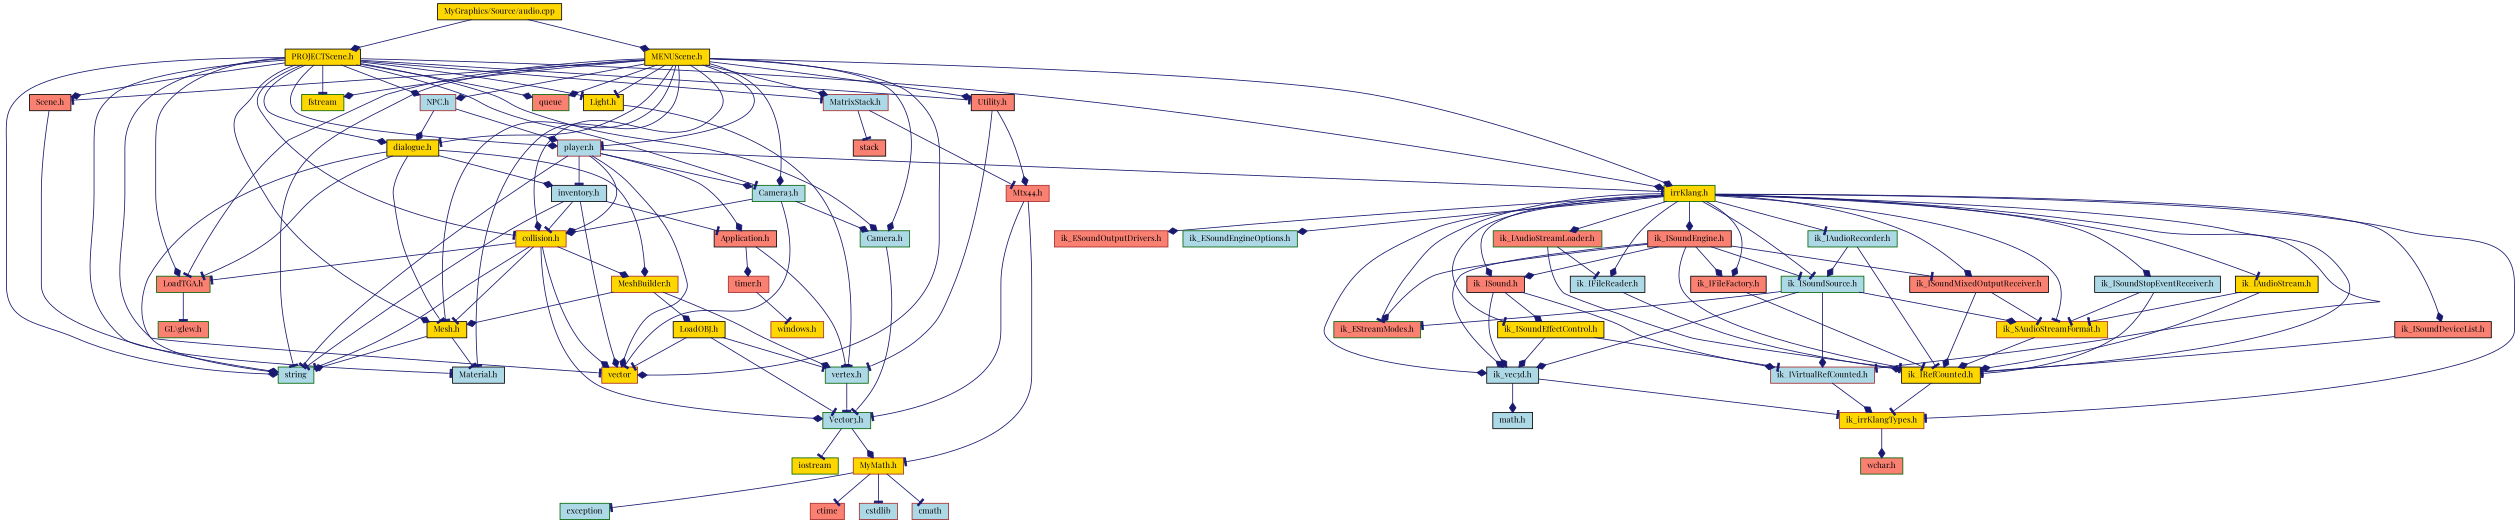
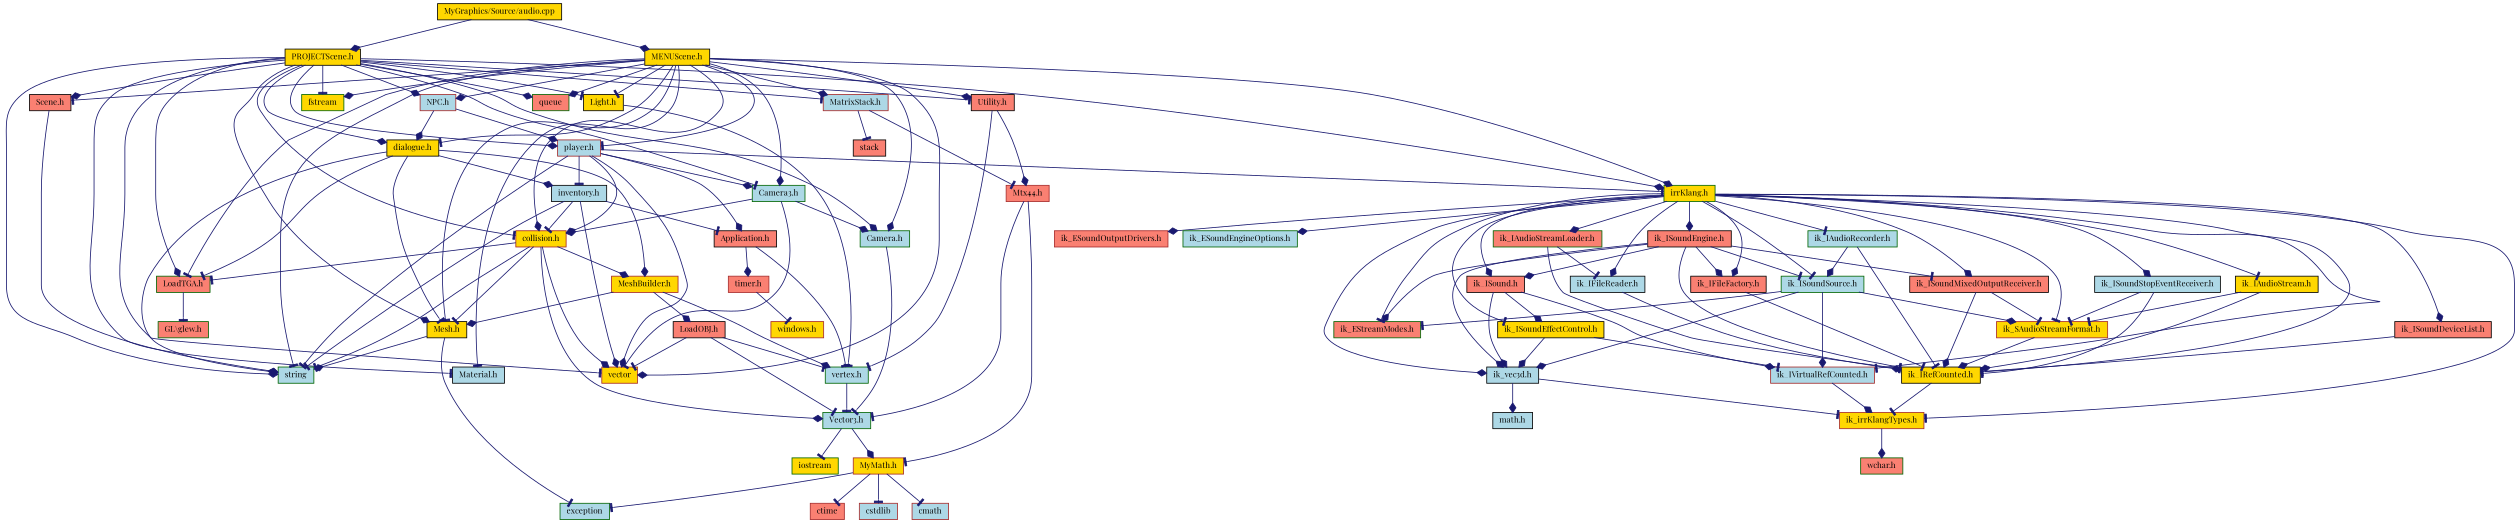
  digraph {
    fontname="Playfair Display"
    node [color=black fillcolor=lightblue fontname="Playfair Display" fontsize=10 shape=record style=filled]
    edge [arrowhead=diamond color=midnightblue fontname="Playfair Display" fontsize=10 labelfontname=Helvetica labelfontsize=10 style=solid]
    n1 [fillcolor=gold fontcolor=black height=0.2 label="MyGraphics/Source/audio.cpp" width=0.4]
    n2 [fillcolor=gold height=0.2 label="PROJECTScene.h" width=0.4]
    n3 [fillcolor=gold height=0.2 label="MENUScene.h" width=0.4]
    n4 [fillcolor=gold height=0.2 label="Light.h" width=0.4]
    n5 [height=0.2 label="Material.h" width=0.4]
    n6 [fillcolor=gold height=0.2 label="Mesh.h" width=0.4]
    n7 [color=darkgreen height=0.2 label=string width=0.4]
    n8 [fillcolor=salmon height=0.2 label="Scene.h" width=0.4]
    n9 [color=darkgreen height=0.2 label="Camera.h" width=0.4]
    n10 [color=darkgreen height=0.2 label="Camera3.h" width=0.4]
    n11 [color=brown fillcolor=gold height=0.2 label="collision.h" width=0.4]
    n12 [color=brown fillcolor=gold height=0.2 label=vector width=0.4]
    n13 [color=darkgreen fillcolor=salmon height=0.2 label="LoadTGA.h" width=0.4]
    n14 [fillcolor=salmon height=0.2 label="Utility.h" width=0.4]
    n15 [color=brown height=0.2 label="MatrixStack.h" width=0.4]
    n16 [color=brown height=0.2 label="player.h" width=0.4]
    n17 [color=darkgreen fillcolor=gold height=0.2 label="irrKlang.h" width=0.4]
    n18 [color=brown height=0.2 label="NPC.h" width=0.4]
    n19 [fillcolor=gold height=0.2 label="dialogue.h" width=0.4]
    n20 [color=darkgreen fillcolor=salmon height=0.2 label=queue width=0.4]
    n21 [color=darkgreen fillcolor=gold height=0.2 label=fstream width=0.4]
    n22 [color=darkgreen height=0.2 label="vertex.h" width=0.4]
    n23 [color=darkgreen height=0.2 label="Vector3.h" width=0.4]
    n24 [color=brown fillcolor=gold height=0.2 label="MeshBuilder.h" width=0.4]
    n25 [color=darkgreen fillcolor=salmon height=0.2 label="GL\\glew.h" width=0.4]
    n26 [color=brown fillcolor=salmon height=0.2 label="Mtx44.h" width=0.4]
    n27 [fillcolor=salmon height=0.2 label=stack width=0.4]
    n28 [fillcolor=salmon height=0.2 label="Application.h" width=0.4]
    n29 [height=0.2 label="inventory.h" width=0.4]
    n30 [color=brown fillcolor=gold height=0.2 label="ik_irrKlangTypes.h" width=0.4]
    n31 [height=0.2 label="ik_vec3d.h" width=0.4]
    n32 [fillcolor=gold height=0.2 label="ik_IRefCounted.h" width=0.4]
    n33 [color=brown height=0.2 label="ik_IVirtualRefCounted.h" width=0.4]
    n34 [color=brown fillcolor=salmon height=0.2 label="ik_ESoundOutputDrivers.h" width=0.4]
    n35 [color=darkgreen height=0.2 label="ik_ESoundEngineOptions.h" width=0.4]
    n36 [color=darkgreen fillcolor=salmon height=0.2 label="ik_EStreamModes.h" width=0.4]
    n37 [color=brown fillcolor=gold height=0.2 label="ik_SAudioStreamFormat.h" width=0.4]
    n38 [fillcolor=salmon height=0.2 label="ik_ISoundEngine.h" width=0.4]
    n39 [color=darkgreen height=0.2 label="ik_ISoundSource.h" width=0.4]
    n40 [fillcolor=salmon height=0.2 label="ik_ISound.h" width=0.4]
    n41 [fillcolor=gold height=0.2 label="ik_ISoundEffectControl.h" width=0.4]
    n42 [fillcolor=salmon height=0.2 label="ik_IFileFactory.h" width=0.4]
    n43 [fillcolor=salmon height=0.2 label="ik_ISoundMixedOutputReceiver.h" width=0.4]
    n44 [fillcolor=gold height=0.2 label="ik_IAudioStream.h" width=0.4]
    n45 [color=darkgreen fillcolor=salmon height=0.2 label="ik_IAudioStreamLoader.h" width=0.4]
    n46 [height=0.2 label="ik_IFileReader.h" width=0.4]
    n47 [height=0.2 label="ik_ISoundStopEventReceiver.h" width=0.4]
    n48 [fillcolor=salmon height=0.2 label="ik_ISoundDeviceList.h" width=0.4]
    n49 [color=darkgreen height=0.2 label="ik_IAudioRecorder.h" width=0.4]
    n50 [color=brown fillcolor=gold height=0.2 label="MyMath.h" width=0.4]
    n51 [color=darkgreen fillcolor=gold height=0.2 label=iostream width=0.4]
    n52 [color=brown height=0.2 label=cmath width=0.4]
    n53 [color=darkgreen height=0.2 label=exception width=0.4]
    n54 [color=brown fillcolor=salmon height=0.2 label=ctime width=0.4]
    n55 [color=brown height=0.2 label=cstdlib width=0.4]
-   n56 [fillcolor=gold height=0.2 label="LoadOBJ.h" width=0.4]
+   n56 [fillcolor=salmon height=0.2 label="LoadOBJ.h" width=0.4]
    n57 [color=brown fillcolor=salmon height=0.2 label="timer.h" width=0.4]
    n58 [color=brown fillcolor=gold height=0.2 label="windows.h" width=0.4]
    n59 [color=darkgreen fillcolor=salmon height=0.2 label="wchar.h" width=0.4]
    n60 [height=0.2 label="math.h" width=0.4]
    n1 -> n2
    n1 -> n3
    n2 -> n4 [arrowhead=tee]
    n2 -> n5 [arrowhead=tee]
    n2 -> n6
    n2 -> n7
    n2 -> n8
    n2 -> n9
    n2 -> n10 [arrowhead=tee]
    n2 -> n11 [arrowhead=tee]
    n2 -> n12 [arrowhead=tee]
    n2 -> n13
    n2 -> n14 [arrowhead=tee]
    n2 -> n15 [arrowhead=tee]
    n2 -> n16
    n2 -> n17
    n2 -> n18
    n2 -> n19
    n2 -> n20
    n2 -> n21 [arrowhead=tee]
    n3 -> n4 [arrowhead=tee]
    n3 -> n5 [arrowhead=tee]
    n3 -> n6 [arrowhead=tee]
    n3 -> n7 [arrowhead=tee]
    n3 -> n8 [arrowhead=tee]
    n3 -> n9
    n3 -> n10
    n3 -> n11
    n3 -> n12
    n3 -> n13 [arrowhead=tee]
    n3 -> n14
    n3 -> n15
    n3 -> n16 [arrowhead=tee]
    n3 -> n17
    n3 -> n18
    n3 -> n19 [arrowhead=tee]
    n3 -> n20
    n3 -> n21
    n4 -> n22 [arrowhead=tee]
-   n6 -> n5 [arrowhead=tee]
+   n6 -> n53 [arrowhead=tee]
    n6 -> n7
    n8 -> n7
    n9 -> n23 [arrowhead=tee]
    n10 -> n9
    n10 -> n11
    n10 -> n12 [arrowhead=tee]
    n11 -> n6 [arrowhead=tee]
    n11 -> n7 [arrowhead=tee]
    n11 -> n12
    n11 -> n13 [arrowhead=tee]
    n11 -> n23
    n11 -> n24
    n13 -> n25 [arrowhead=tee]
    n14 -> n22 [arrowhead=tee]
    n14 -> n26
    n15 -> n26 [arrowhead=tee]
    n15 -> n27 [arrowhead=tee]
    n16 -> n7 [arrowhead=tee]
    n16 -> n10
    n16 -> n11
    n16 -> n12
    n16 -> n17 [arrowhead=tee]
    n16 -> n28
    n16 -> n29 [arrowhead=tee]
    n17 -> n30 [arrowhead=tee]
    n17 -> n31
    n17 -> n32 [arrowhead=tee]
    n17 -> n33 [arrowhead=tee]
    n17 -> n34
    n17 -> n35
    n17 -> n36 [arrowhead=tee]
    n17 -> n37 [arrowhead=tee]
    n17 -> n38
    n17 -> n39 [arrowhead=tee]
    n17 -> n40
    n17 -> n41 [arrowhead=tee]
    n17 -> n42
    n17 -> n43
    n17 -> n44 [arrowhead=tee]
    n17 -> n45
    n17 -> n46
    n17 -> n47
    n17 -> n48
    n17 -> n49 [arrowhead=tee]
    n18 -> n16
    n18 -> n19
    n19 -> n6 [arrowhead=tee]
    n19 -> n7
    n19 -> n13 [arrowhead=tee]
    n19 -> n24
    n19 -> n29
    n22 -> n23 [arrowhead=tee]
    n23 -> n50
    n23 -> n51 [arrowhead=tee]
    n24 -> n6
    n24 -> n22
    n24 -> n56
    n26 -> n23 [arrowhead=tee]
    n26 -> n50 [arrowhead=tee]
    n28 -> n22 [arrowhead=tee]
    n28 -> n57
    n29 -> n7 [arrowhead=tee]
    n29 -> n11 [arrowhead=tee]
    n29 -> n12
    n29 -> n28 [arrowhead=tee]
    n30 -> n59
    n31 -> n30 [arrowhead=tee]
    n31 -> n60
    n32 -> n30 [arrowhead=tee]
    n33 -> n30
    n37 -> n32
    n38 -> n31
    n38 -> n32 [arrowhead=tee]
    n38 -> n36
    n38 -> n39 [arrowhead=tee]
    n38 -> n40
    n38 -> n42
    n38 -> n43 [arrowhead=tee]
    n39 -> n31
    n39 -> n33
    n39 -> n36 [arrowhead=tee]
    n39 -> n37
    n40 -> n31
    n40 -> n33
    n40 -> n41
    n41 -> n31
    n41 -> n33 [arrowhead=tee]
    n42 -> n32 [arrowhead=tee]
    n43 -> n32
    n43 -> n37 [arrowhead=tee]
    n44 -> n32
    n44 -> n37 [arrowhead=tee]
    n45 -> n32 [arrowhead=tee]
    n45 -> n46 [arrowhead=tee]
    n46 -> n32
    n47 -> n32 [arrowhead=tee]
    n47 -> n37 [arrowhead=tee]
    n48 -> n32 [arrowhead=tee]
    n49 -> n32 [arrowhead=tee]
    n49 -> n39
    n50 -> n52 [arrowhead=tee]
    n50 -> n53 [arrowhead=tee]
    n50 -> n54 [arrowhead=tee]
    n50 -> n55 [arrowhead=tee]
    n56 -> n12 [arrowhead=tee]
    n56 -> n22 [arrowhead=tee]
    n56 -> n23 [arrowhead=tee]
    n57 -> n58 [arrowhead=tee]
  }
